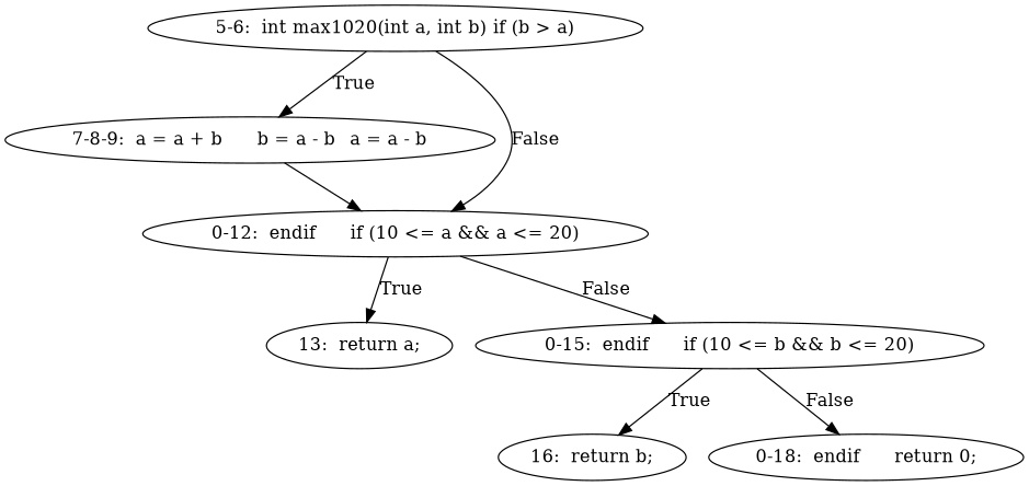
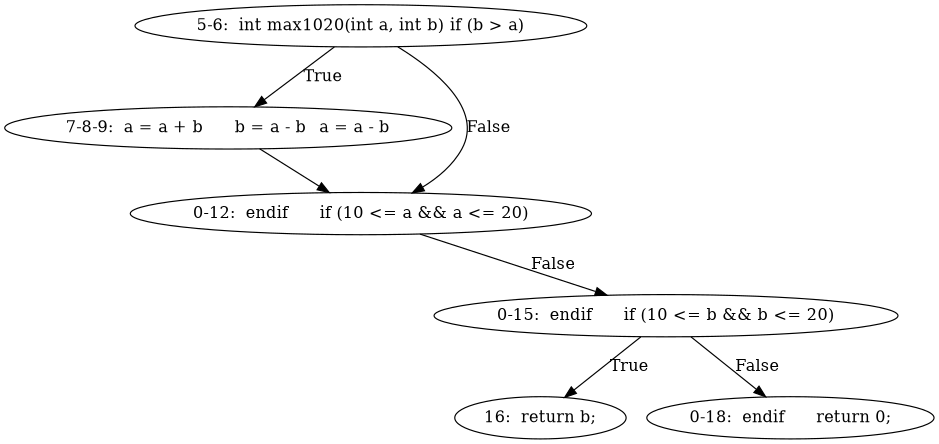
  digraph {
    n1 [label="5-6:  int max1020(int a, int b)	if (b > a)"]
    n2 [label="7-8-9:  a = a + b	b = a - b	a = a - b"]
    n3 [label="0-12:  endif	if (10 <= a && a <= 20)"]
-   n4 [label="13:  return a;"]
    n5 [label="0-15:  endif	if (10 <= b && b <= 20)"]
    n6 [label="16:  return b;"]
    n7 [label="0-18:  endif	return 0;"]
    n1 -> n2 [label=True]
    n1 -> n3 [label=False]
    n2 -> n3
-   n3 -> n4 [label=True]
    n3 -> n5 [label=False]
    n5 -> n6 [label=True]
    n5 -> n7 [label=False]
  }
